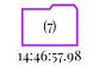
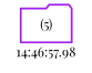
  digraph {
    label="14:46:57.98"
    fontname="Playfair Display"
-   n1 [color=purple fontcolor=black label="(7)" shape=folder style=bold fontname="Playfair Display"]
+   n1 [color=purple fontcolor=black label="(5)" shape=folder style=bold fontname="Playfair Display"]
  }
